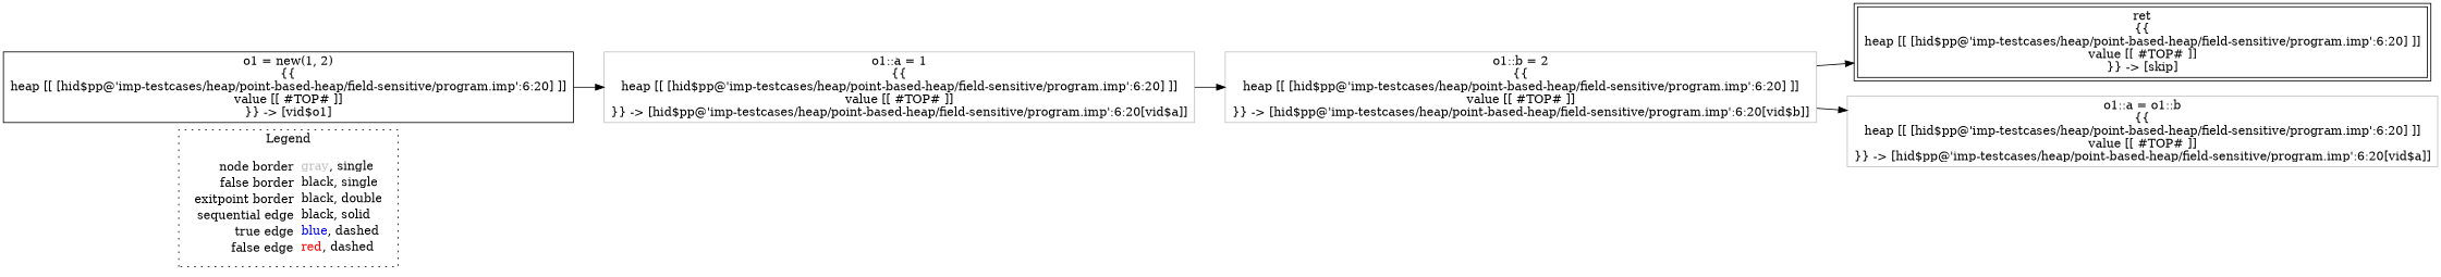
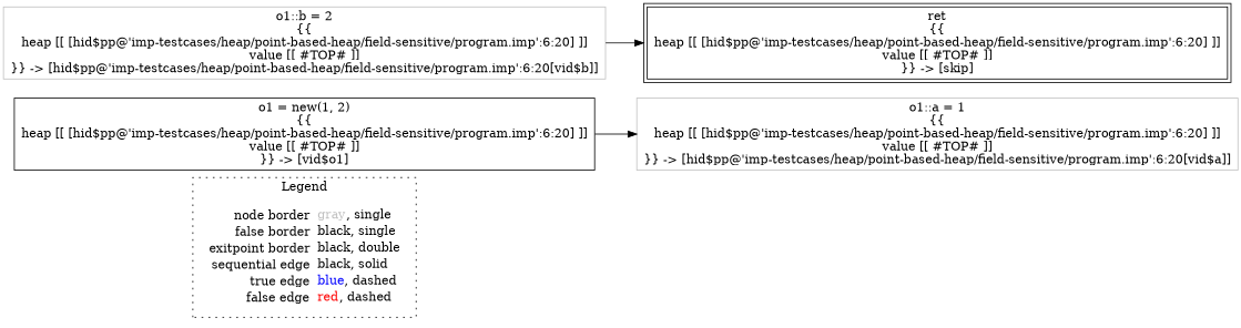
  digraph {
    rankdir=LR
    node [shape=rect color=gray]
    edge [color=black]
    n1 [label=<<table border="0" cellpadding="2" cellspacing="0" cellborder="0"><tr><td align="right">node border&nbsp;</td><td align="left"><font color="gray">gray</font>, single</td></tr><tr><td align="right">false border&nbsp;</td><td align="left"><font color="black">black</font>, single</td></tr><tr><td align="right">exitpoint border&nbsp;</td><td align="left"><font color="black">black</font>, double</td></tr><tr><td align="right">sequential edge&nbsp;</td><td align="left"><font color="black">black</font>, solid</td></tr><tr><td align="right">true edge&nbsp;</td><td align="left"><font color="blue">blue</font>, dashed</td></tr><tr><td align="right">false edge&nbsp;</td><td align="left"><font color="red">red</font>, dashed</td></tr></table>> shape=plaintext color=""]
    n2 [color=black label=<o1 = new(1, 2)<BR/>{{<BR/>heap [[ [hid$pp@'imp-testcases/heap/point-based-heap/field-sensitive/program.imp':6:20] ]]<BR/>value [[ #TOP# ]]<BR/>}} -&gt; [vid$o1]>]
    n3 [label=<o1::a = 1<BR/>{{<BR/>heap [[ [hid$pp@'imp-testcases/heap/point-based-heap/field-sensitive/program.imp':6:20] ]]<BR/>value [[ #TOP# ]]<BR/>}} -&gt; [hid$pp@'imp-testcases/heap/point-based-heap/field-sensitive/program.imp':6:20[vid$a]]>]
    n4 [label=<o1::b = 2<BR/>{{<BR/>heap [[ [hid$pp@'imp-testcases/heap/point-based-heap/field-sensitive/program.imp':6:20] ]]<BR/>value [[ #TOP# ]]<BR/>}} -&gt; [hid$pp@'imp-testcases/heap/point-based-heap/field-sensitive/program.imp':6:20[vid$b]]>]
    n5 [color=black label=<ret<BR/>{{<BR/>heap [[ [hid$pp@'imp-testcases/heap/point-based-heap/field-sensitive/program.imp':6:20] ]]<BR/>value [[ #TOP# ]]<BR/>}} -&gt; [skip]> peripheries=2]
-   n6 [label=<o1::a = o1::b<BR/>{{<BR/>heap [[ [hid$pp@'imp-testcases/heap/point-based-heap/field-sensitive/program.imp':6:20] ]]<BR/>value [[ #TOP# ]]<BR/>}} -&gt; [hid$pp@'imp-testcases/heap/point-based-heap/field-sensitive/program.imp':6:20[vid$a]]>]
    subgraph cluster_1 {
      label=Legend
      style=dotted
      n1
    }
    n2 -> n3
-   n3 -> n4
    n4 -> n5
-   n4 -> n6
  }
